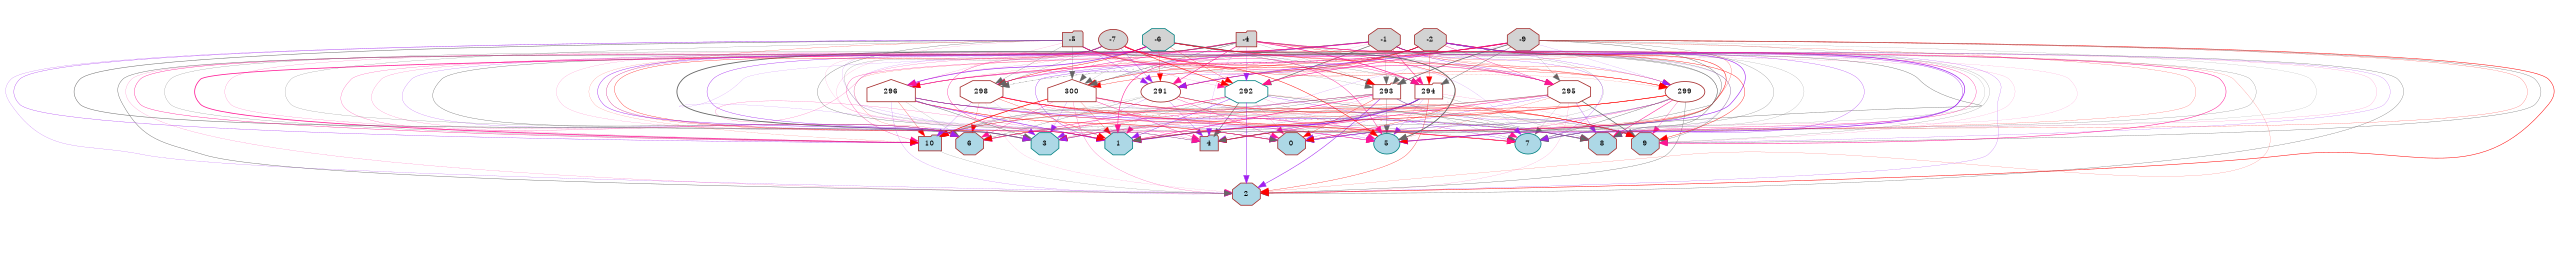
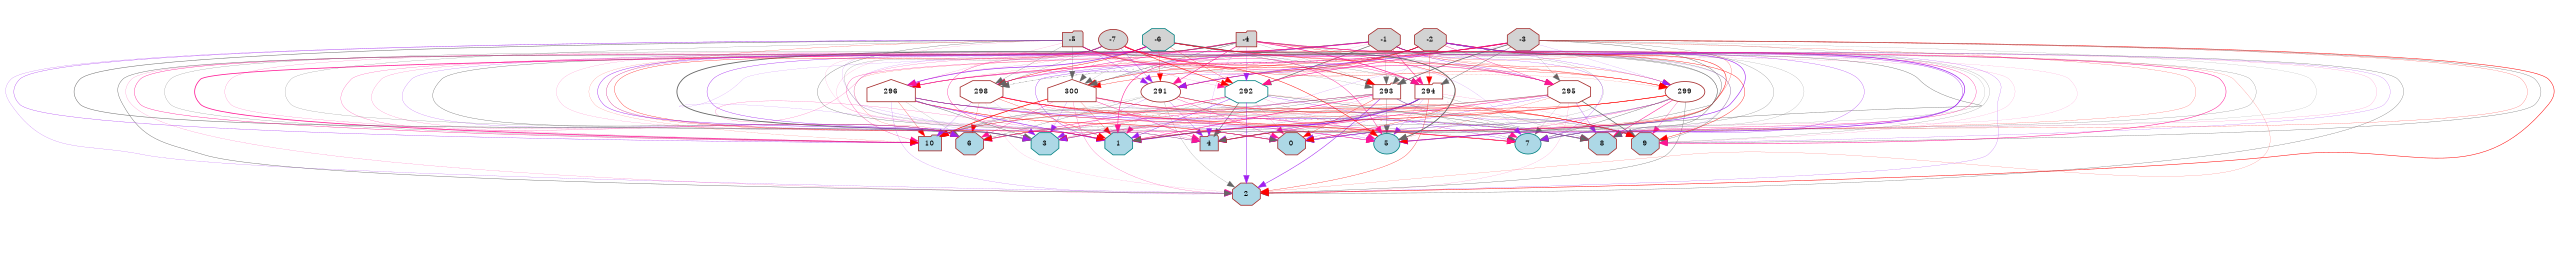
  digraph {
    node [color=brown fillcolor=lightblue fontsize=9 shape=octagon style=filled]
    edge [color=gray40 style=solid]
    -1 [fillcolor=lightgray height=0.2 width=0.2]
    0 [height=0.2 width=0.2]
    1 [color=teal height=0.2 width=0.2]
    2 [height=0.2 width=0.2]
    3 [color=teal height=0.2 width=0.2]
    4 [height=0.2 shape=folder width=0.2]
    5 [color=teal height=0.2 shape=ellipse width=0.2]
    6 [height=0.2 width=0.2]
    7 [color=teal height=0.2 shape=ellipse width=0.2]
    8 [height=0.2 width=0.2]
    9 [height=0.2 width=0.2]
    10 [height=0.2 shape=folder width=0.2]
    291 [fillcolor=white height=0.2 shape=ellipse width=0.2]
    292 [color=teal fillcolor=white height=0.2 width=0.2]
    293 [fillcolor=white height=0.2 shape=folder width=0.2]
    294 [fillcolor=white height=0.2 shape=folder width=0.2]
    295 [fillcolor=white height=0.2 width=0.2]
    296 [fillcolor=white height=0.2 shape=house width=0.2]
    298 [fillcolor=white height=0.2 width=0.2]
    299 [fillcolor=white height=0.2 shape=ellipse width=0.2]
    300 [fillcolor=white height=0.2 shape=house width=0.2]
    -2 [fillcolor=lightgray height=0.2 width=0.2]
-   -3 [fillcolor=lightgray height=0.2 width=0.2 label=-9]
+   -3 [fillcolor=lightgray height=0.2 width=0.2]
    -4 [fillcolor=lightgray height=0.2 shape=folder width=0.2]
    -5 [fillcolor=lightgray height=0.2 shape=folder width=0.2]
    -6 [color=teal fillcolor=lightgray height=0.2 width=0.2]
    -7 [fillcolor=lightgray height=0.2 shape=ellipse width=0.2]
    -1 -> 0 [color=red penwidth=0.2455927710483029]
    -1 -> 1 [color=purple penwidth=0.4279109822735683]
    -1 -> 2 [color=purple penwidth=0.23813769037192578]
    -1 -> 3 [color=purple penwidth=0.15109601674107295]
    -1 -> 4 [penwidth=0.1973277790529265]
    -1 -> 5 [penwidth=0.4526015096853492]
    -1 -> 6 [color=purple penwidth=0.23556606508092942]
    -1 -> 7 [color=purple penwidth=0.41083161152495795]
    -1 -> 8 [color=deeppink penwidth=0.38765857997702624]
    -1 -> 9 [penwidth=0.23398028994648926]
    -1 -> 10 [color=deeppink penwidth=0.9606706383725229]
    -1 -> 291 [color=deeppink penwidth=0.13067801662472797]
    -1 -> 292 [penwidth=0.8268700121610719]
    -1 -> 293 [penwidth=0.20693398494055598]
    -1 -> 294 [color=deeppink penwidth=0.6053850582892705]
    -1 -> 295 [color=purple penwidth=0.4049736224325623]
    -1 -> 296 [color=red penwidth=0.26152100086622454]
    -1 -> 298 [color=purple penwidth=0.33317223442018895]
    -1 -> 299 [color=red penwidth=0.26310039873640856]
    -1 -> 300 [penwidth=0.27615351707104896]
    291 -> 0 [color=deeppink penwidth=0.3844239919295387]
    291 -> 1 [color=deeppink penwidth=0.10440581030851588]
-   10 -> 2 [penwidth=0.22440272700552194]
+   291 -> 2 [penwidth=0.22440272700552194]
    291 -> 3 [color=purple penwidth=0.22905653057339612]
    291 -> 4 [color=purple penwidth=0.29543603643683974]
    291 -> 5 [color=purple penwidth=0.2387506306711892]
    291 -> 6 [penwidth=0.30877729735678355]
    291 -> 7 [penwidth=0.14752300611724983]
    291 -> 8 [penwidth=0.17468108082243697]
    291 -> 9 [color=red penwidth=0.45121996089506344]
    291 -> 10 [penwidth=0.11703255145375357]
    292 -> 0 [color=deeppink penwidth=0.19076447912363087]
    292 -> 1 [color=purple penwidth=0.521357999277561]
    292 -> 2 [color=purple penwidth=0.6220617718295148]
    292 -> 3 [penwidth=0.2395757973669421]
    292 -> 4 [penwidth=0.7144866061632951]
    292 -> 5 [color=deeppink penwidth=0.1662378618040124]
    292 -> 6 [color=deeppink penwidth=0.5531893043627389]
    292 -> 7 [color=purple penwidth=0.3617525915841223]
    292 -> 8 [penwidth=0.49379295178317106]
    292 -> 9 [color=red penwidth=0.12154807757632405]
    292 -> 10 [color=deeppink penwidth=0.10234336741814881]
    293 -> 0 [color=red penwidth=0.3455081733316617]
    293 -> 1 [color=deeppink penwidth=0.7190048726158822]
    293 -> 2 [color=purple penwidth=0.6579790027669594]
    293 -> 3 [penwidth=0.3272974702884849]
    293 -> 4 [color=purple penwidth=0.12991933839763015]
    293 -> 5 [penwidth=0.36264746194163466]
    293 -> 6 [color=deeppink penwidth=0.44057668429707064]
    293 -> 7 [penwidth=0.21878946238739078]
    293 -> 8 [penwidth=0.29545261829082176]
    293 -> 9 [color=purple penwidth=0.2938809373314362]
    293 -> 10 [penwidth=0.36330480846872426]
    294 -> 0 [color=purple penwidth=0.25691240415078265]
    294 -> 1 [color=purple penwidth=1.1314817071739798]
    294 -> 2 [color=red penwidth=0.36369709202270817]
    294 -> 3 [color=purple penwidth=0.26681633485034584]
    294 -> 4 [color=purple penwidth=0.49447971615222985]
    294 -> 5 [color=purple penwidth=0.18950724008562844]
    294 -> 6 [penwidth=0.28599831642030626]
    294 -> 7 [color=deeppink penwidth=0.23484266546595084 style=dotted]
    294 -> 8 [penwidth=0.23719582587408267]
    294 -> 9 [color=deeppink penwidth=0.144430195879991]
    294 -> 10 [penwidth=0.24719626769246836]
    295 -> 0 [color=purple penwidth=0.3068216571411935]
    295 -> 1 [penwidth=0.13719809559568502]
    295 -> 2 [color=deeppink penwidth=0.14025642044809597]
    295 -> 3 [color=deeppink penwidth=0.16764570453674843]
    295 -> 4 [color=deeppink penwidth=0.6001646536028269]
    295 -> 5 [color=red penwidth=0.1799822555170458]
    295 -> 6 [color=red penwidth=0.20770891832949856]
    295 -> 7 [penwidth=0.15195386105125236]
    295 -> 8 [color=purple penwidth=0.3484378196964624]
    295 -> 9 [penwidth=0.8728280169873518]
    295 -> 10 [penwidth=0.3074433137422908]
    296 -> 0 [color=red penwidth=0.5760197909939067]
    296 -> 1 [color=purple penwidth=0.7283905617935728]
    296 -> 2 [color=purple penwidth=0.2051023987565186]
    296 -> 3 [penwidth=0.4897027912780312]
    296 -> 4 [color=deeppink penwidth=0.24728310733868894 style=dotted]
    296 -> 5 [color=purple penwidth=0.3170824843190635]
    296 -> 6 [penwidth=0.17369143637156442]
    296 -> 7 [color=red penwidth=0.39061836258876237]
    296 -> 8 [color=purple penwidth=0.5651610109947834]
    296 -> 9 [penwidth=0.3453430332023387]
    296 -> 10 [color=red penwidth=0.2941058872456513]
    298 -> 0 [color=purple penwidth=0.204237106147727]
    298 -> 1 [color=red penwidth=0.3132201947184602]
    298 -> 2 [color=deeppink penwidth=0.10472806720756239]
    298 -> 3 [color=purple penwidth=0.11051447084982224]
    298 -> 4 [color=deeppink penwidth=0.2427755634162486]
    298 -> 5 [color=deeppink penwidth=0.4515126267103332]
    298 -> 6 [color=red penwidth=0.19644058656666574]
    298 -> 7 [color=red penwidth=0.5402938398592072]
    298 -> 8 [color=red penwidth=0.3171389234464079 style=dotted]
    298 -> 9 [color=red penwidth=0.3375269036559159]
    298 -> 10 [color=purple penwidth=0.2422125977666419]
    299 -> 0 [color=purple penwidth=0.34902575005748515]
    299 -> 1 [color=red penwidth=0.6276125533076957]
    299 -> 2 [penwidth=0.4104425788418443]
    299 -> 3 [color=red penwidth=0.27596701900360243]
    299 -> 4 [penwidth=0.29284084323003257]
    299 -> 5 [color=deeppink penwidth=0.3200672584016344]
    299 -> 7 [penwidth=0.4448693548139545]
    299 -> 8 [color=deeppink penwidth=0.6430816228340342]
    299 -> 9 [color=deeppink penwidth=0.30006479148832144]
    299 -> 10 [color=red penwidth=0.3876537690670764]
    300 -> 0 [color=purple penwidth=0.14462847962855563]
    300 -> 1 [color=red penwidth=0.22531975319709863]
    300 -> 2 [color=deeppink penwidth=0.25507564855370835]
    300 -> 3 [color=purple penwidth=0.23956710591735852]
    300 -> 4 [color=deeppink penwidth=0.48353836862409294]
    300 -> 5 [color=deeppink penwidth=0.20349277110862823]
    300 -> 6 [color=deeppink penwidth=0.3561924601878239]
    300 -> 7 [color=deeppink penwidth=0.5168100534148887]
    300 -> 8 [penwidth=0.26255282221388043]
    300 -> 9 [color=red penwidth=0.33938996458879045]
    300 -> 10 [color=red penwidth=0.8903955110456228]
    -2 -> 0 [color=purple penwidth=0.7245238634530488]
    -2 -> 1 [color=deeppink penwidth=0.6610589599545764]
    -2 -> 2 [penwidth=0.38347564367285636]
    -2 -> 3 [color=purple penwidth=0.17235397059708518]
    -2 -> 4 [color=red penwidth=0.5675805627608845]
    -2 -> 5 [color=purple penwidth=0.8681578862154976]
    -2 -> 6 [penwidth=0.43840707327472317]
    -2 -> 7 [penwidth=0.2826299668146729]
    -2 -> 8 [color=deeppink penwidth=0.15310349658064665]
    -2 -> 9 [color=purple penwidth=0.22580948184658686]
    -2 -> 10 [color=deeppink penwidth=0.18695202640577302]
    -2 -> 291 [color=red penwidth=0.5738941281334556]
    -2 -> 292 [color=red penwidth=0.14686713782514182]
    -2 -> 293 [penwidth=0.10525000631776987]
    -2 -> 294 [color=red penwidth=0.31647927003381227]
    -2 -> 295 [color=deeppink penwidth=0.4531828087717463]
    -2 -> 296 [color=purple penwidth=0.2998404211071698]
    -2 -> 298 [penwidth=0.17666251283178191]
    -2 -> 299 [color=purple penwidth=0.2725011043282929]
    -2 -> 300 [color=red penwidth=0.4539088418481855]
    -3 -> 0 [penwidth=0.17317225398681427]
    -3 -> 1 [penwidth=0.4865856227708797]
    -3 -> 2 [color=red penwidth=0.6188881164871566]
    -3 -> 3 [color=purple penwidth=0.16269182398640913]
    -3 -> 4 [penwidth=0.29473965980232064]
    -3 -> 5 [color=red penwidth=0.20988359425142145]
    -3 -> 6 [color=red penwidth=0.18268318318736426]
    -3 -> 7 [penwidth=0.15334312895647778]
    -3 -> 8 [color=red penwidth=0.22583734639835504]
    -3 -> 9 [penwidth=0.3948685974972539]
    -3 -> 10 [color=deeppink penwidth=0.3319929112623948]
    -3 -> 291 [color=purple penwidth=0.7258739250039937]
    -3 -> 292 [color=deeppink penwidth=0.6935540953921864]
    -3 -> 293 [penwidth=0.8791772369004702]
    -3 -> 294 [penwidth=0.4910513809365842]
    -3 -> 295 [penwidth=0.1838522125631108]
    -3 -> 296 [color=deeppink penwidth=0.7114043709152467]
    -3 -> 298 [penwidth=0.40070355670205193 style=dotted]
    -3 -> 299 [color=purple penwidth=0.14567632636309347]
    -3 -> 300 [color=red penwidth=0.39481454887637146]
    -4 -> 0 [color=red penwidth=0.3537595311187429]
    -4 -> 1 [color=deeppink penwidth=0.22570749317467553]
    -4 -> 2 [color=red penwidth=0.1658819469503172]
    -4 -> 3 [penwidth=1.0980525811668258]
    -4 -> 4 [color=purple penwidth=0.14853875664133448]
    -4 -> 6 [color=deeppink penwidth=0.1940417863121764]
    -4 -> 7 [color=purple penwidth=0.3448656960159564]
    -4 -> 8 [color=deeppink penwidth=0.12200344247874231]
    -4 -> 9 [color=deeppink penwidth=0.618034375598295]
    -4 -> 10 [penwidth=0.25540766611007104]
    -4 -> 291 [color=deeppink penwidth=0.7220312543547917]
    -4 -> 292 [color=purple penwidth=0.2545090013625757]
    -4 -> 293 [penwidth=0.17691993726302452]
    -4 -> 294 [color=deeppink penwidth=0.8545510258396458]
    -4 -> 295 [penwidth=0.2528366195311575]
    -4 -> 296 [color=red penwidth=0.11006194506478383]
    -4 -> 298 [color=deeppink penwidth=0.5947130443355375]
    -4 -> 299 [color=red penwidth=0.1708783633881194]
    -4 -> 300 [penwidth=0.4673984868045039]
    -5 -> 0 [color=deeppink penwidth=0.13586071674224903]
    -5 -> 1 [color=red penwidth=0.23850165973946244]
    -5 -> 2 [color=purple penwidth=0.21742229559157172]
    -5 -> 3 [penwidth=0.24893944264770093]
    -5 -> 4 [penwidth=0.40085165259083066]
    -5 -> 5 [color=red penwidth=0.5849513863506577]
    -5 -> 6 [penwidth=0.6004976274755217]
    -5 -> 7 [color=purple penwidth=0.1503817923819769]
    -5 -> 8 [penwidth=0.44195224655423937]
    -5 -> 9 [penwidth=0.3557458373363993]
    -5 -> 10 [color=purple penwidth=0.3786773038884267]
    -5 -> 291 [color=purple penwidth=0.3021321842507906]
    -5 -> 292 [color=deeppink penwidth=0.1448980651062724]
    -5 -> 293 [penwidth=0.1847657029841866]
    -5 -> 294 [color=deeppink penwidth=0.25184164335183357]
    -5 -> 295 [color=deeppink penwidth=0.2867813851072314]
    -5 -> 296 [color=deeppink penwidth=0.14596072396716028]
    -5 -> 298 [penwidth=0.2831765596905125]
    -5 -> 299 [color=red penwidth=0.11859613906162925]
    -5 -> 300 [penwidth=0.316591409400133]
    -6 -> 0 [color=deeppink penwidth=0.4326941283151211]
    -6 -> 1 [color=purple penwidth=0.47641819231832605]
    -6 -> 2 [color=deeppink penwidth=0.17851731997747877]
    -6 -> 3 [color=deeppink penwidth=0.15258316941339323]
    -6 -> 4 [color=purple penwidth=0.14986625838019246]
    -6 -> 5 [penwidth=1.1107130241476812]
    -6 -> 6 [color=deeppink penwidth=0.26965924798718094]
    -6 -> 7 [penwidth=0.39146234427543847]
    -6 -> 8 [color=purple penwidth=0.1449151037577374]
    -6 -> 9 [color=red penwidth=0.46467706416026766]
    -6 -> 10 [color=deeppink penwidth=0.47615914771321377]
    -6 -> 291 [color=red penwidth=0.28604399048739304]
    -6 -> 292 [color=red penwidth=0.29901077301569146]
    -6 -> 293 [penwidth=0.39233026857052855]
    -6 -> 294 [penwidth=0.27936997324433366]
    -6 -> 295 [color=deeppink penwidth=0.3580926700064897]
    -6 -> 296 [color=purple penwidth=0.81706025202549]
    -6 -> 298 [color=red penwidth=0.5057701096447585]
    -6 -> 299 [color=red penwidth=0.4301061744183964]
    -6 -> 300 [penwidth=0.16172923922184446]
    -7 -> 0 [penwidth=0.2343907415098002]
    -7 -> 1 [color=red penwidth=0.392486218551539]
    -7 -> 2 [penwidth=0.5056228036594016]
    -7 -> 3 [color=purple penwidth=0.2040240283480747]
    -7 -> 4 [color=deeppink penwidth=0.11485168917729742]
    -7 -> 5 [color=deeppink penwidth=0.5064882183735795]
    -7 -> 6 [color=purple penwidth=0.5170846477992416]
    -7 -> 7 [color=purple penwidth=0.2791667641090382]
    -7 -> 8 [penwidth=0.1952364828095372]
    -7 -> 9 [color=deeppink penwidth=0.12572921979322743]
    -7 -> 10 [color=red penwidth=0.14244844820132946]
    -7 -> 291 [color=purple penwidth=0.3242918379905597]
    -7 -> 292 [color=red penwidth=0.6233014318366018]
    -7 -> 293 [color=red penwidth=0.4780709783046043]
    -7 -> 294 [color=deeppink penwidth=0.22508914243947079]
    -7 -> 295 [color=deeppink penwidth=0.40407492043083515]
    -7 -> 296 [color=deeppink penwidth=0.16688619190885606]
    -7 -> 298 [penwidth=0.24880761533833673]
    -7 -> 299 [color=red penwidth=0.3059895588339945]
    -7 -> 300 [penwidth=0.13093082372011183]
  }
